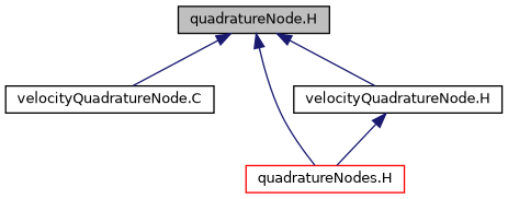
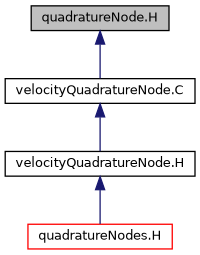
  digraph {
    node [color=black fontname=Helvetica fontsize=10 shape=record]
    edge [color=midnightblue dir=back fontname=Helvetica fontsize=10 labelfontname=Helvetica labelfontsize=10 style=solid]
    n1 [fillcolor=grey75 fontcolor=black height=0.2 label="quadratureNode.H" style=filled width=0.4]
    n2 [height=0.2 label="velocityQuadratureNode.C" width=0.4]
    n3 [color=red height=0.2 label="quadratureNodes.H" width=0.4]
    n4 [height=0.2 label="velocityQuadratureNode.H" width=0.4]
    n1 -> n2
-   n1 -> n3
-   n1 -> n4
+   n2 -> n4
    n4 -> n3
  }
